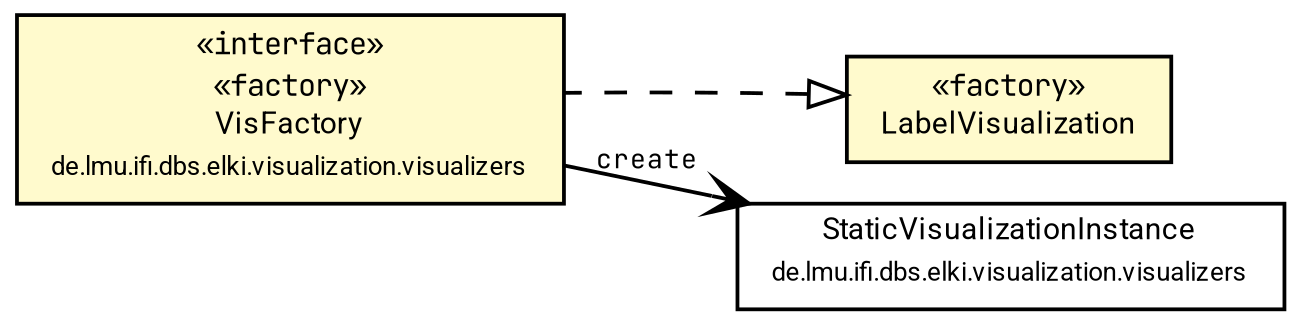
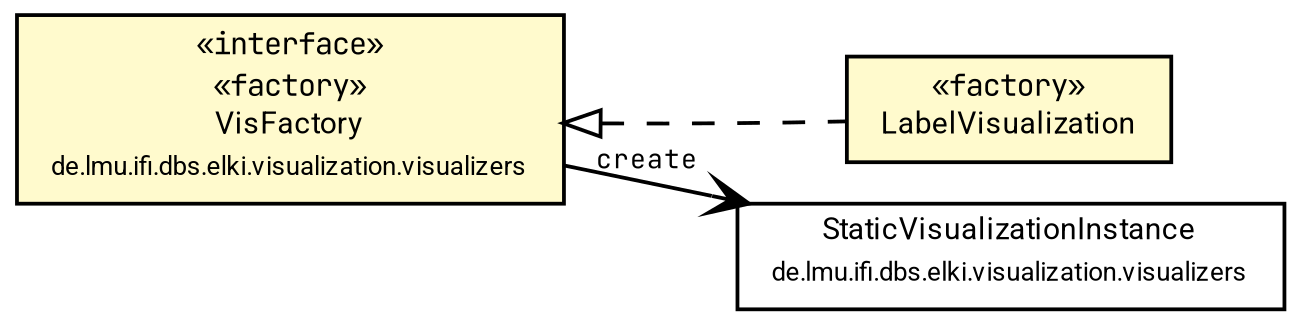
  digraph {
    fontname="JetBrains Mono"
    nodesep=0.15
    rankdir=LR
    ranksep=0.25
    node [fontcolor=black fontname="JetBrains Mono" fontsize=8 margin=0 shape=plaintext]
    edge [color=black fontname="JetBrains Mono" fontsize=7 labelfontname=Roboto labelfontsize=7]
    n1 [height=0 label=<<table title="de.lmu.ifi.dbs.elki.visualization.visualizers.VisFactory" border="0" cellborder="1" cellspacing="0" cellpadding="2" bgcolor="LemonChiffon" href="../VisFactory.html" target="_parent"> 		<tr><td><table border="0" cellspacing="0" cellpadding="1"> 		<tr><td align="center" balign="center"> &#171;interface&#187; </td></tr> 		<tr><td align="center" balign="center"> &#171;factory&#187; </td></tr> 		<tr><td align="center" balign="center"> <font face="Roboto">VisFactory</font> </td></tr> 		<tr><td align="center" balign="center"> <font face="Roboto" point-size="7.0">de.lmu.ifi.dbs.elki.visualization.visualizers</font> </td></tr> 		</table></td></tr> 		</table>> width=0]
    n2 [height=0 label=<<table title="de.lmu.ifi.dbs.elki.visualization.visualizers.visunproj.LabelVisualization" border="0" cellborder="1" cellspacing="0" cellpadding="2" bgcolor="lemonChiffon" href="LabelVisualization.html" target="_parent"> 		<tr><td><table border="0" cellspacing="0" cellpadding="1"> 		<tr><td align="center" balign="center"> &#171;factory&#187; </td></tr> 		<tr><td align="center" balign="center"> <font face="Roboto">LabelVisualization</font> </td></tr> 		</table></td></tr> 		</table>> width=0]
    n3 [height=0 label=<<table title="de.lmu.ifi.dbs.elki.visualization.visualizers.StaticVisualizationInstance" border="0" cellborder="1" cellspacing="0" cellpadding="2" href="../StaticVisualizationInstance.html" target="_parent"> 		<tr><td><table border="0" cellspacing="0" cellpadding="1"> 		<tr><td align="center" balign="center"> <font face="Roboto">StaticVisualizationInstance</font> </td></tr> 		<tr><td align="center" balign="center"> <font face="Roboto" point-size="7.0">de.lmu.ifi.dbs.elki.visualization.visualizers</font> </td></tr> 		</table></td></tr> 		</table>> width=0]
-   n2 -> n1 [arrowtail=empty dir=back style=dashed weight=9]
+   n1 -> n2 [arrowtail=empty dir=back style=dashed weight=9]
    n1 -> n3 [arrowhead=open label=create weight=1]
  }
